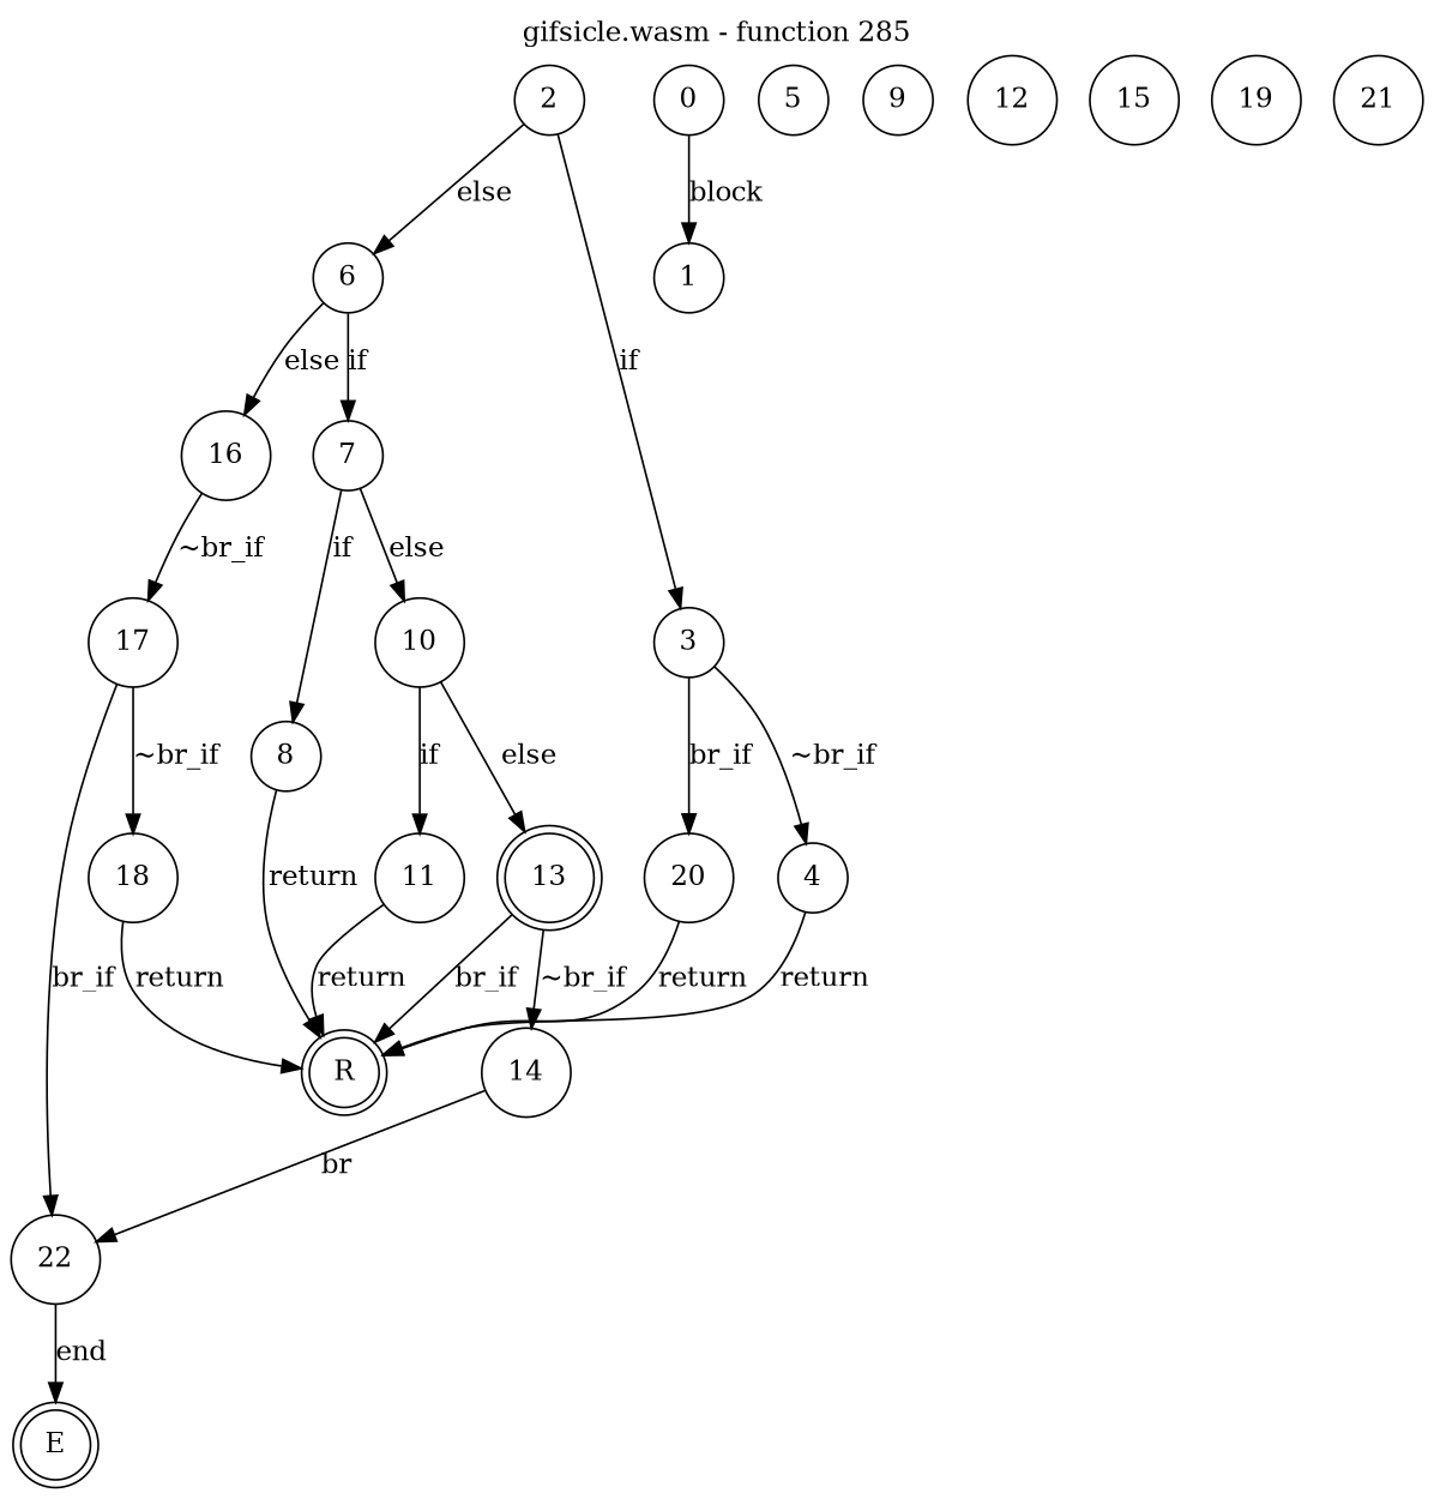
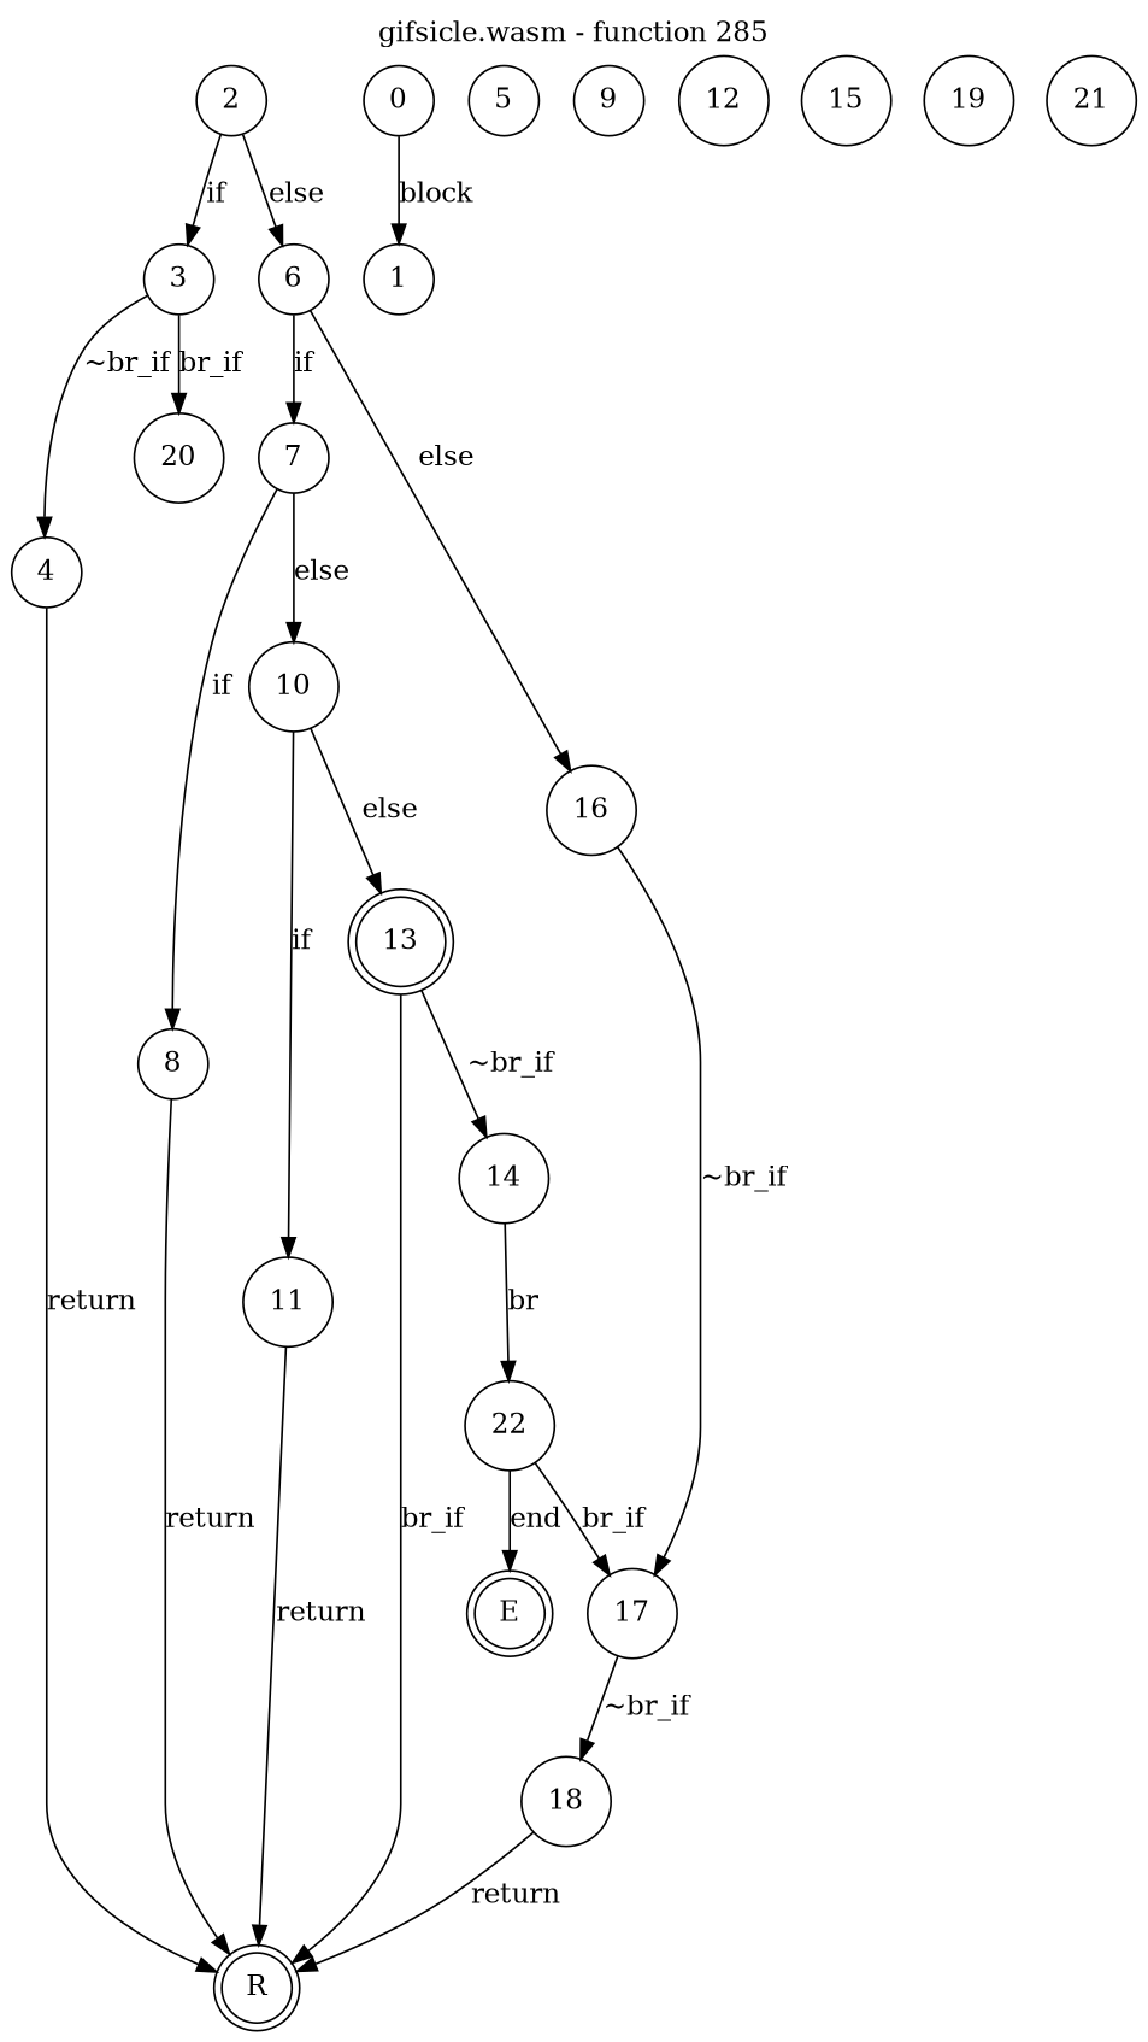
  digraph {
    label="gifsicle.wasm - function 285"
    labelfontcolor=black
    labelfontname=Helvetica
    labelfontsize=16
    labelloc=t
    node [shape=circle fontcolor=black]
    E [shape=doublecircle fontcolor=""]
    R [shape=doublecircle fontcolor=""]
    n3 [label=0]
    n4 [label=1]
    n5 [label=2]
    n6 [label=3]
    n7 [label=6]
    n8 [label=4]
    n9 [label=20]
    n10 [label=7]
    n11 [label=16]
    n12 [label=5]
    n13 [label=8]
    n14 [label=10]
    n15 [label=17]
    n16 [label=11]
    n17 [label=13 shape=doublecircle]
    n18 [label=9]
    n19 [label=14]
    n20 [label=12]
    n21 [label=22]
    n22 [label=15]
    n23 [label=18]
    n24 [label=19]
    n25 [label=21]
    n3 -> n4 [label=block]
    n5 -> n6 [label=if]
    n5 -> n7 [label=else]
    n6 -> n8 [label="~br_if"]
    n6 -> n9 [label=br_if]
    n7 -> n10 [label=if]
    n7 -> n11 [label=else]
    n8 -> R [label=return]
-   n9 -> R [label=return]
    n10 -> n13 [label=if]
    n10 -> n14 [label=else]
    n11 -> n15 [label="~br_if"]
    n13 -> R [label=return]
    n14 -> n16 [label=if]
    n14 -> n17 [label=else]
-   n15 -> n21 [label=br_if]
+   n21 -> n15 [label=br_if]
    n15 -> n23 [label="~br_if"]
    n16 -> R [label=return]
    n17 -> R [label=br_if]
    n17 -> n19 [label="~br_if"]
    n19 -> n21 [label=br]
    n21 -> E [label=end]
    n23 -> R [label=return]
  }
